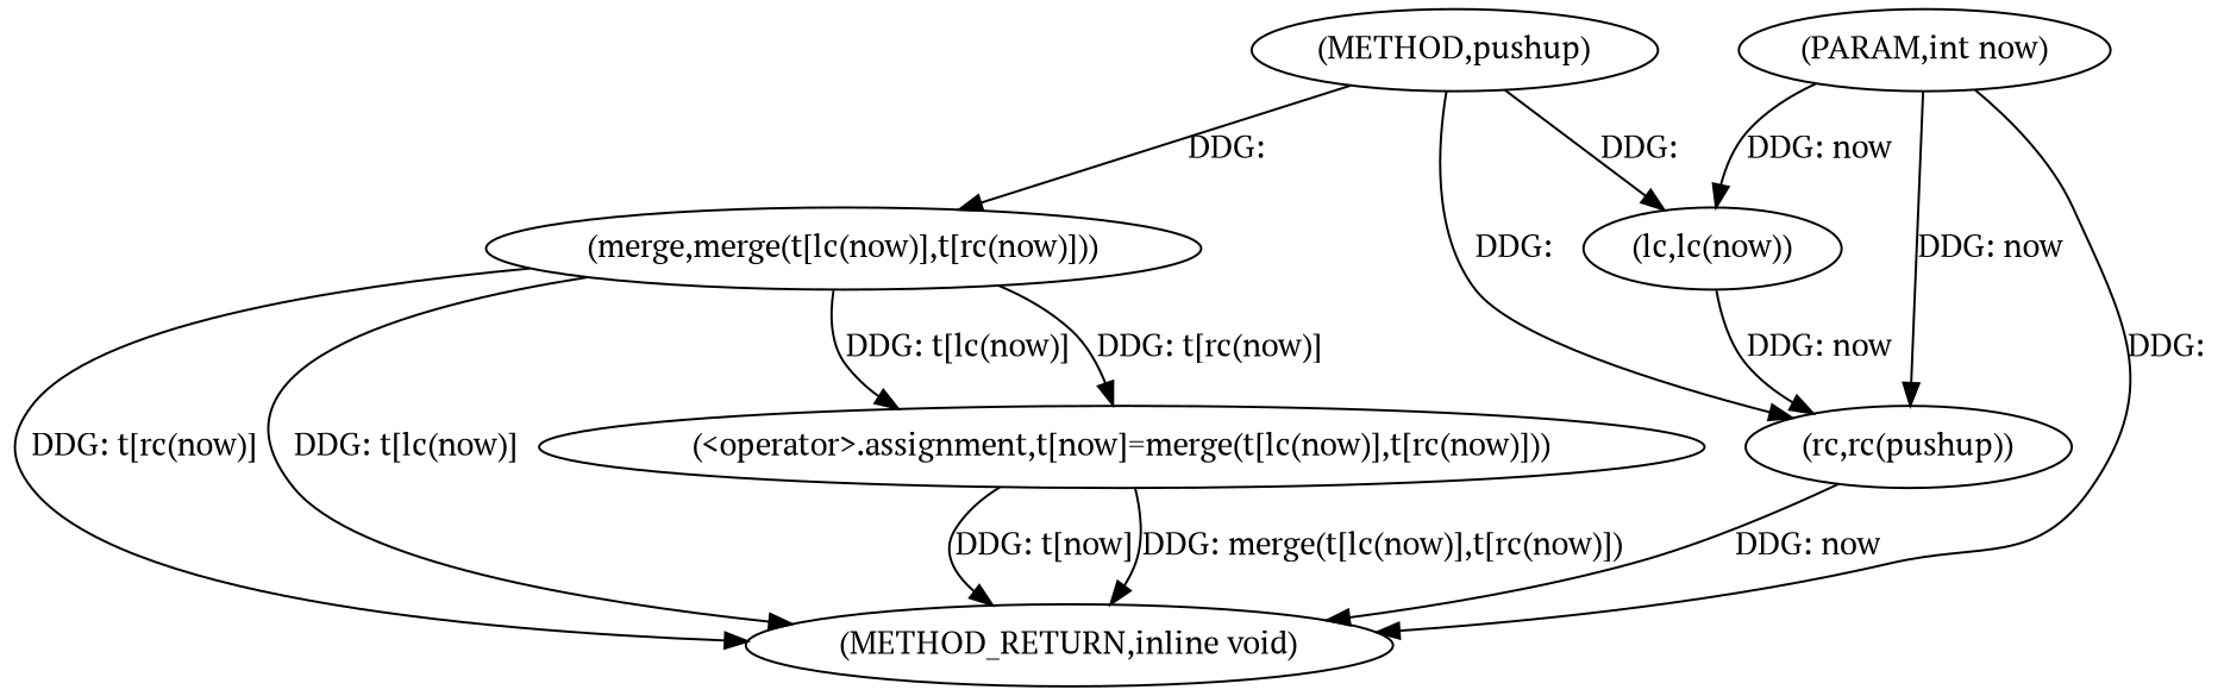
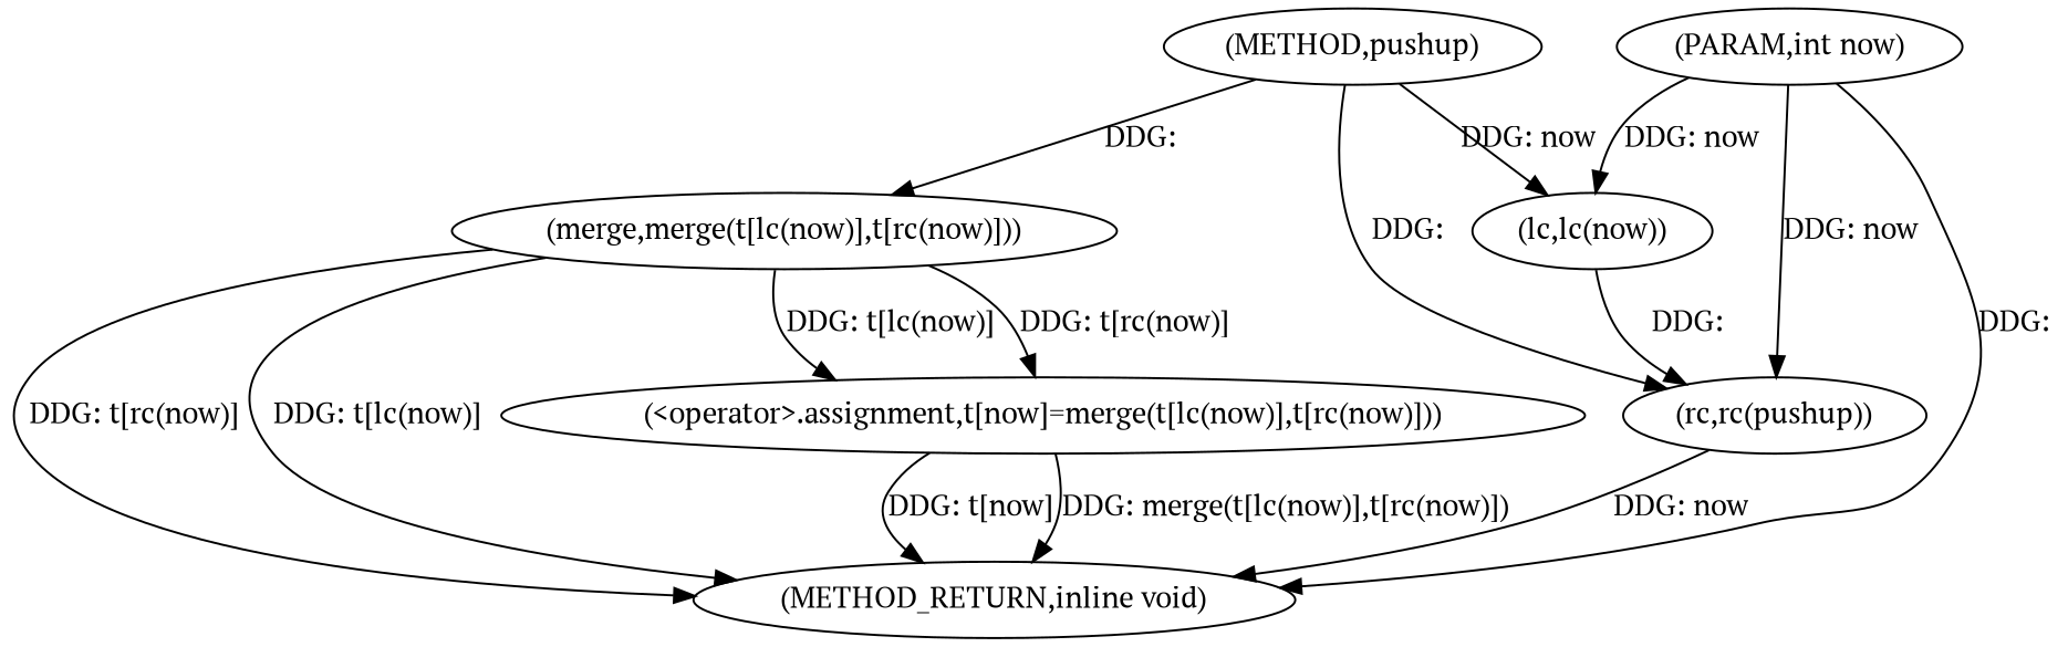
  digraph {
    fontname="PT Serif"
    node [fontname="PT Serif"]
    edge [fontname="PT Serif"]
    n1 [label="(METHOD,pushup)"]
    n2 [label="(lc,lc(now))"]
    n3 [label="(rc,rc(pushup))"]
    n4 [label="(merge,merge(t[lc(now)],t[rc(now)]))"]
    n5 [label="(PARAM,int now)"]
    n6 [label="(METHOD_RETURN,inline void)"]
    n7 [label="(<operator>.assignment,t[now]=merge(t[lc(now)],t[rc(now)]))"]
-   n1 -> n2 [label="DDG: "]
+   n1 -> n2 [label="DDG: now"]
    n1 -> n3 [label="DDG: "]
    n1 -> n4 [label="DDG: "]
-   n2 -> n3 [label="DDG: now"]
+   n2 -> n3 [label="DDG: "]
    n3 -> n6 [label="DDG: now"]
    n4 -> n6 [label="DDG: t[lc(now)]"]
    n4 -> n6 [label="DDG: t[rc(now)]"]
    n4 -> n7 [label="DDG: t[lc(now)]"]
    n4 -> n7 [label="DDG: t[rc(now)]"]
    n5 -> n2 [label="DDG: now"]
    n5 -> n3 [label="DDG: now"]
    n5 -> n6 [label="DDG: "]
    n7 -> n6 [label="DDG: t[now]"]
    n7 -> n6 [label="DDG: merge(t[lc(now)],t[rc(now)])"]
  }
